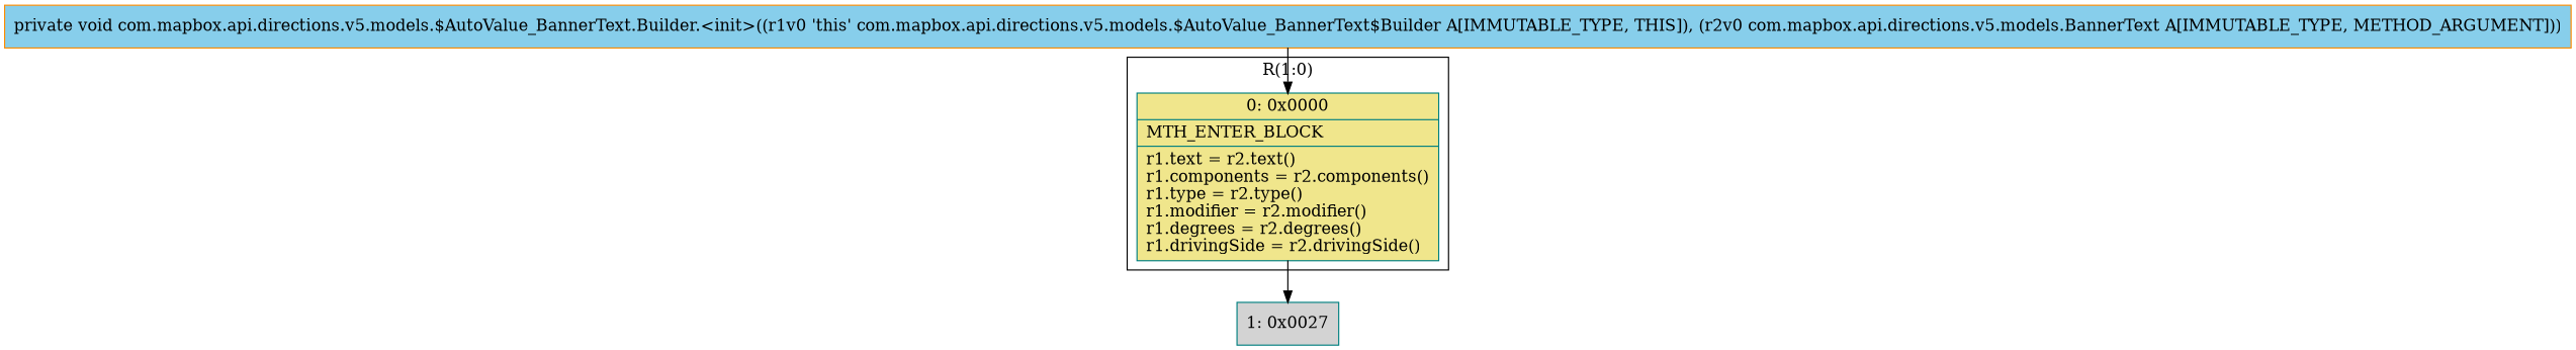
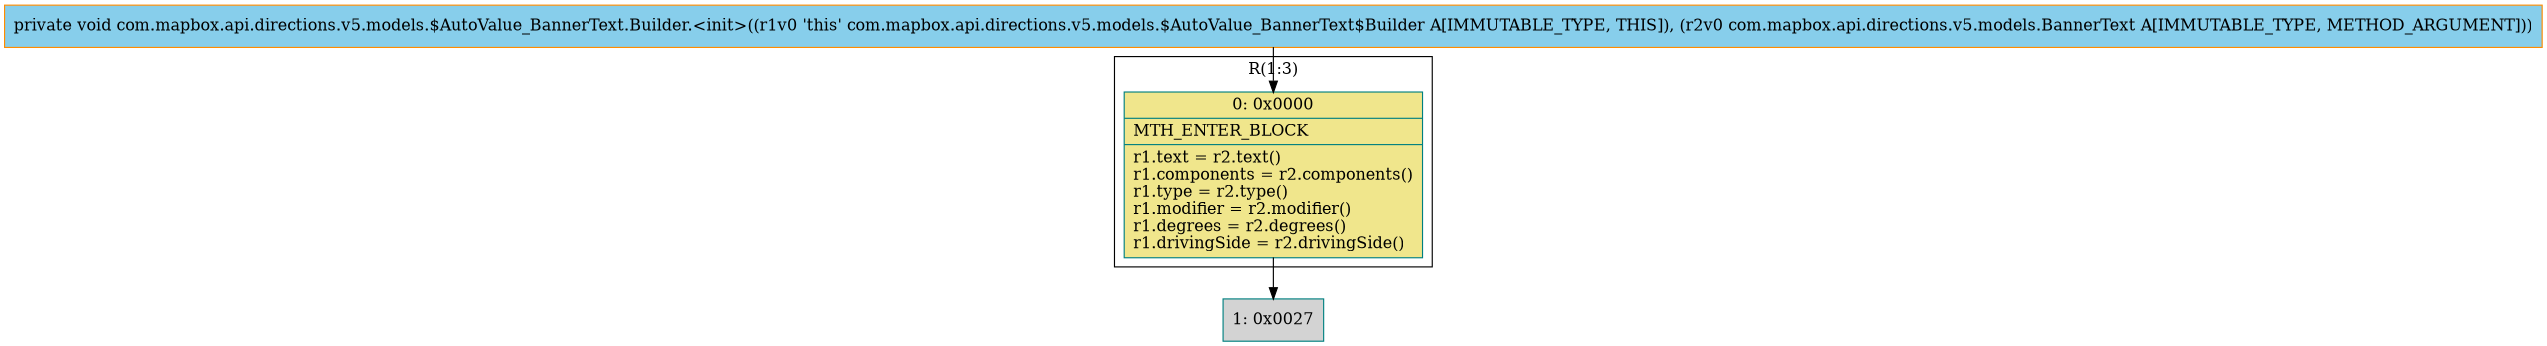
  digraph {
    node [color=teal shape=record style=filled]
    edge [arrowhead=normal]
    n1 [label="{0\:\ 0x0000|MTH_ENTER_BLOCK\l|r1.text = r2.text()\lr1.components = r2.components()\lr1.type = r2.type()\lr1.modifier = r2.modifier()\lr1.degrees = r2.degrees()\lr1.drivingSide = r2.drivingSide()\l}" fillcolor=khaki]
    n2 [label="{1\:\ 0x0027}" fillcolor=lightgrey]
    n3 [label="{private void com.mapbox.api.directions.v5.models.$AutoValue_BannerText.Builder.\<init\>((r1v0 'this' com.mapbox.api.directions.v5.models.$AutoValue_BannerText$Builder A[IMMUTABLE_TYPE, THIS]), (r2v0 com.mapbox.api.directions.v5.models.BannerText A[IMMUTABLE_TYPE, METHOD_ARGUMENT])) }" fillcolor=skyblue color=darkorange]
    subgraph cluster_1 {
-     label="R(1:0)"
+     label="R(1:3)"
      n1
    }
    n1 -> n2
    n3 -> n1
  }
